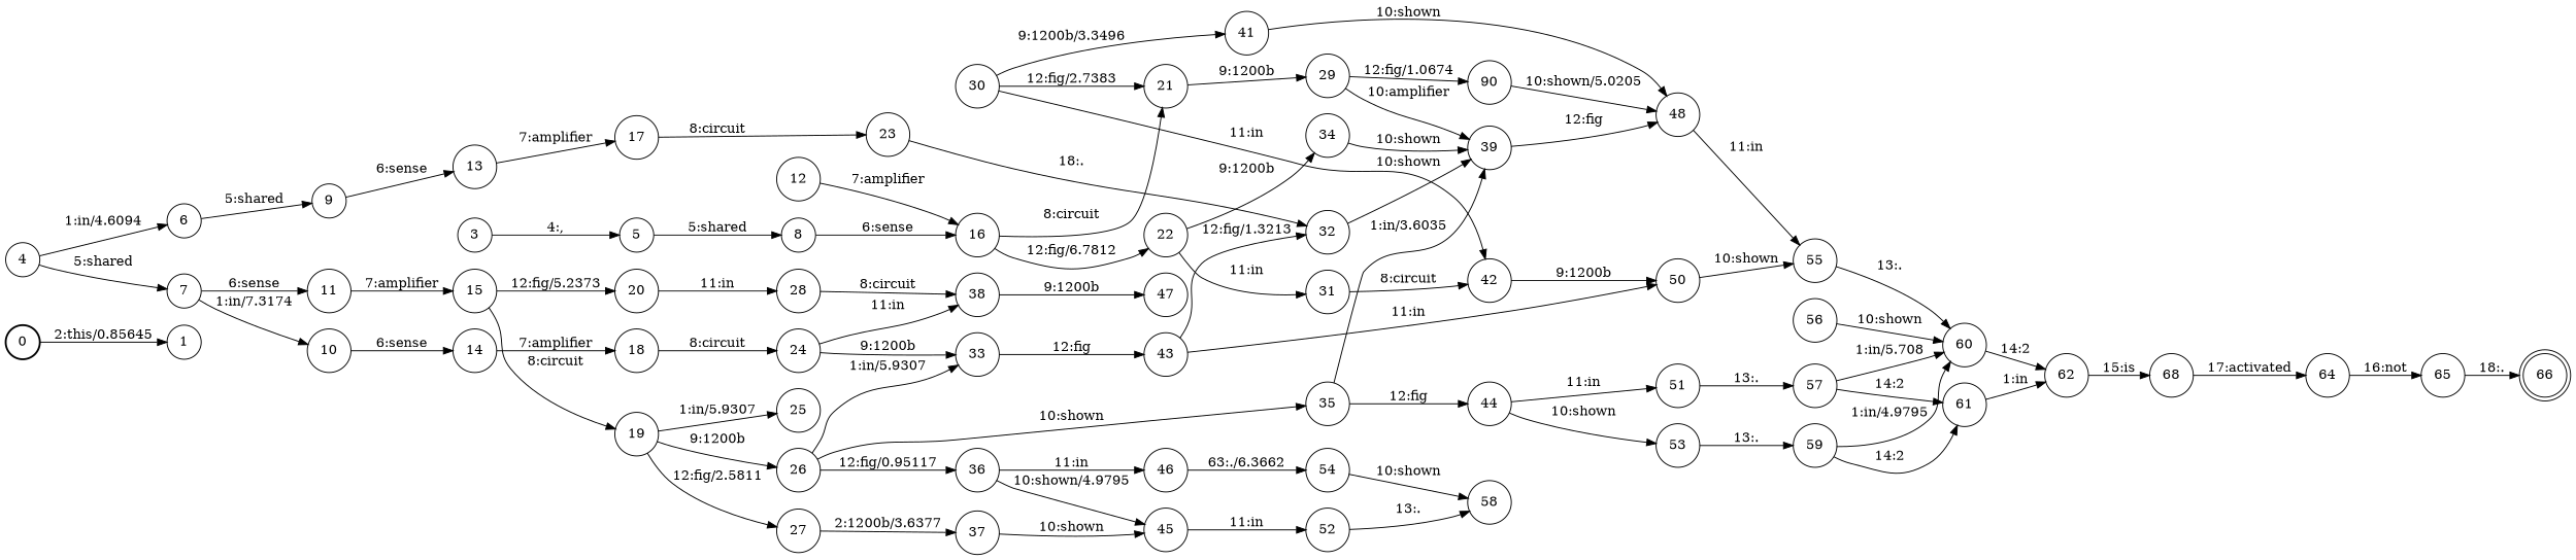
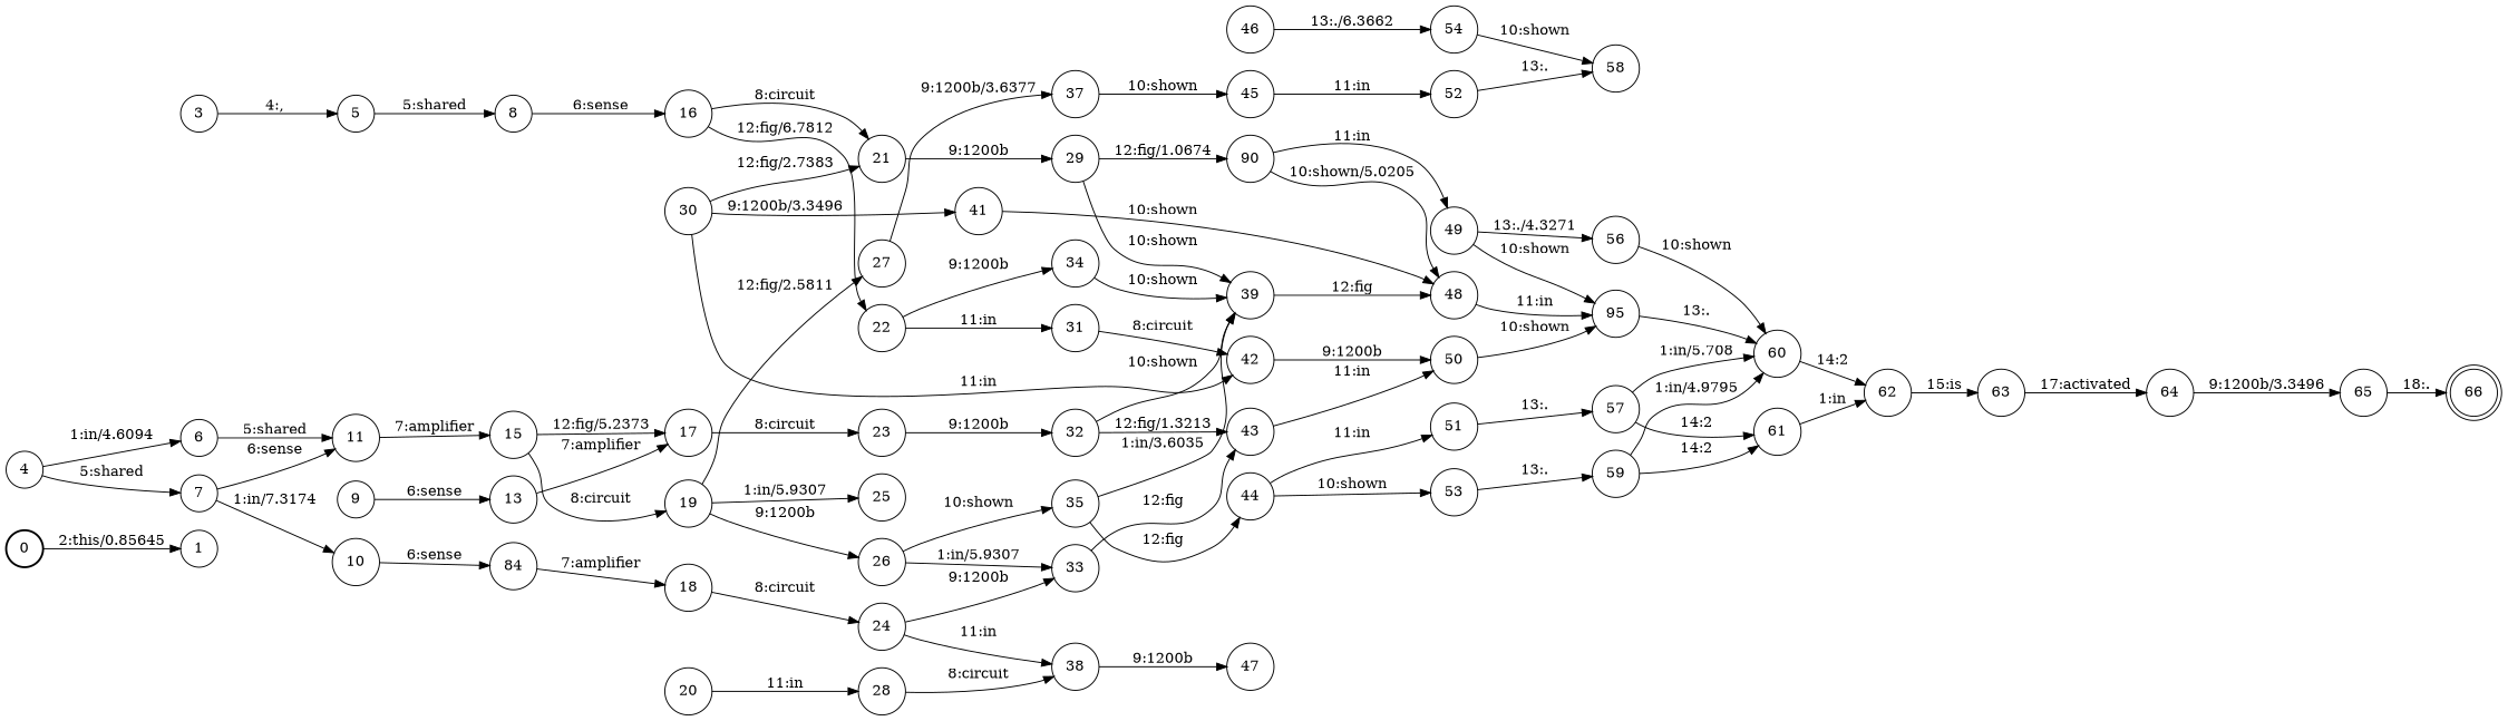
  digraph {
    nodesep=0.25
    rankdir=LR
    ranksep=0.4
    node [fontsize=14 shape=circle style=solid]
    edge [fontsize=14]
    n1 [label=0 style=bold]
    n2 [label=1]
    n3 [label=4]
    n4 [label=7]
    n5 [label=6]
    n6 [label=3]
    n7 [label=5]
    n8 [label=11]
    n9 [label=10]
    n10 [label=9]
    n11 [label=8]
    n12 [label=16]
    n13 [label=15]
-   n14 [label=14]
+   n14 [label=84]
    n15 [label=13]
-   n16 [label=12]
    n17 [label=17]
    n18 [label=19]
    n19 [label=20]
    n20 [label=18]
    n21 [label=21]
    n22 [label=22]
    n23 [label=23]
    n24 [label=24]
    n25 [label=26]
    n26 [label=25]
    n27 [label=27]
    n28 [label=28]
    n29 [label=29]
    n30 [label=31]
    n31 [label=34]
    n32 [label=32]
    n33 [label=33]
    n34 [label=38]
    n35 [label=35]
-   n36 [label=36]
    n37 [label=37]
    n38 [label=39]
    n39 [label=90]
    n40 [label=30]
    n41 [label=41]
    n42 [label=42]
    n43 [label=43]
    n44 [label=44]
    n45 [label=45]
    n46 [label=46]
    n47 [label=47]
    n48 [label=48]
+   n49 [label=49]
    n50 [label=50]
    n51 [label=51]
    n52 [label=53]
    n53 [label=52]
    n54 [label=54]
-   n55 [label=55]
+   n55 [label=95]
    n56 [label=56]
    n57 [label=57]
    n58 [label=58]
    n59 [label=59]
    n60 [label=60]
    n61 [label=61]
    n62 [label=62]
-   n63 [label=68]
+   n63 [label=63]
    n64 [label=64]
    n65 [label=65]
    n66 [label=66 shape=doublecircle]
    n1 -> n2 [label="2:this/0.85645"]
    n3 -> n4 [label="5:shared"]
    n3 -> n5 [label="1:in/4.6094"]
    n4 -> n8 [label="6:sense"]
    n4 -> n9 [label="1:in/7.3174"]
-   n5 -> n10 [label="5:shared"]
+   n5 -> n8 [label="5:shared"]
    n6 -> n7 [label="4:,"]
    n7 -> n11 [label="5:shared"]
    n8 -> n13 [label="7:amplifier"]
    n9 -> n14 [label="6:sense"]
    n10 -> n15 [label="6:sense"]
    n11 -> n12 [label="6:sense"]
    n12 -> n21 [label="8:circuit"]
    n12 -> n22 [label="12:fig/6.7812"]
    n13 -> n18 [label="8:circuit"]
-   n13 -> n19 [label="12:fig/5.2373"]
+   n13 -> n17 [label="12:fig/5.2373"]
    n14 -> n20 [label="7:amplifier"]
    n15 -> n17 [label="7:amplifier"]
-   n16 -> n12 [label="7:amplifier"]
    n17 -> n23 [label="8:circuit"]
    n18 -> n25 [label="9:1200b"]
    n18 -> n26 [label="1:in/5.9307"]
    n18 -> n27 [label="12:fig/2.5811"]
    n19 -> n28 [label="11:in"]
    n20 -> n24 [label="8:circuit"]
    n21 -> n29 [label="9:1200b"]
    n22 -> n30 [label="11:in"]
    n22 -> n31 [label="9:1200b"]
-   n23 -> n32 [label="18:."]
+   n23 -> n32 [label="9:1200b"]
    n24 -> n33 [label="9:1200b"]
    n24 -> n34 [label="11:in"]
    n25 -> n33 [label="1:in/5.9307"]
    n25 -> n35 [label="10:shown"]
-   n25 -> n36 [label="12:fig/0.95117"]
-   n27 -> n37 [label="2:1200b/3.6377"]
+   n27 -> n37 [label="9:1200b/3.6377"]
    n28 -> n34 [label="8:circuit"]
-   n29 -> n38 [label="10:amplifier"]
+   n29 -> n38 [label="10:shown"]
    n29 -> n39 [label="12:fig/1.0674"]
    n30 -> n42 [label="8:circuit"]
    n31 -> n38 [label="10:shown"]
    n32 -> n38 [label="10:shown"]
-   n43 -> n32 [label="12:fig/1.3213"]
+   n32 -> n43 [label="12:fig/1.3213"]
    n33 -> n43 [label="12:fig"]
    n34 -> n47 [label="9:1200b"]
    n35 -> n38 [label="1:in/3.6035"]
    n35 -> n44 [label="12:fig"]
-   n36 -> n45 [label="10:shown/4.9795"]
-   n36 -> n46 [label="11:in"]
    n37 -> n45 [label="10:shown"]
    n38 -> n48 [label="12:fig"]
    n39 -> n48 [label="10:shown/5.0205"]
+   n39 -> n49 [label="11:in"]
    n40 -> n21 [label="12:fig/2.7383"]
    n40 -> n41 [label="9:1200b/3.3496"]
    n40 -> n42 [label="11:in"]
    n41 -> n48 [label="10:shown"]
    n42 -> n50 [label="9:1200b"]
    n43 -> n50 [label="11:in"]
    n44 -> n51 [label="11:in"]
    n44 -> n52 [label="10:shown"]
    n45 -> n53 [label="11:in"]
-   n46 -> n54 [label="63:./6.3662"]
+   n46 -> n54 [label="13:./6.3662"]
    n48 -> n55 [label="11:in"]
+   n49 -> n55 [label="10:shown"]
+   n49 -> n56 [label="13:./4.3271"]
    n50 -> n55 [label="10:shown"]
    n51 -> n57 [label="13:."]
    n52 -> n59 [label="13:."]
    n53 -> n58 [label="13:."]
    n54 -> n58 [label="10:shown"]
    n55 -> n60 [label="13:."]
    n56 -> n60 [label="10:shown"]
    n57 -> n60 [label="1:in/5.708"]
    n57 -> n61 [label="14:2"]
    n59 -> n60 [label="1:in/4.9795"]
    n59 -> n61 [label="14:2"]
    n60 -> n62 [label="14:2"]
    n61 -> n62 [label="1:in"]
    n62 -> n63 [label="15:is"]
    n63 -> n64 [label="17:activated"]
-   n64 -> n65 [label="16:not"]
+   n64 -> n65 [label="9:1200b/3.3496"]
    n65 -> n66 [label="18:."]
  }
